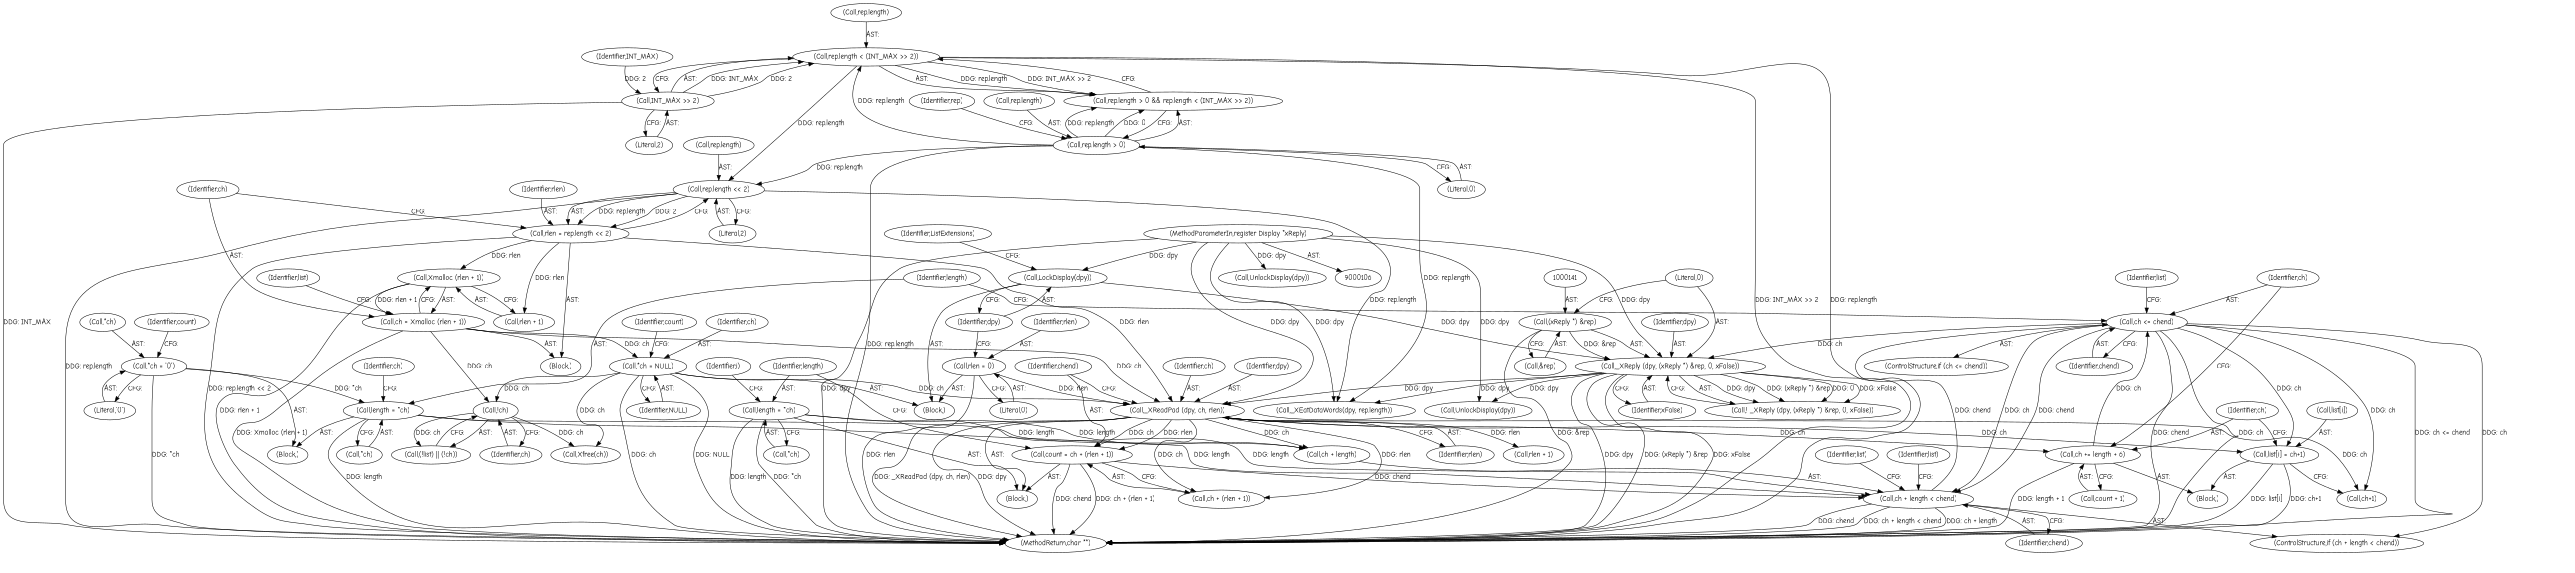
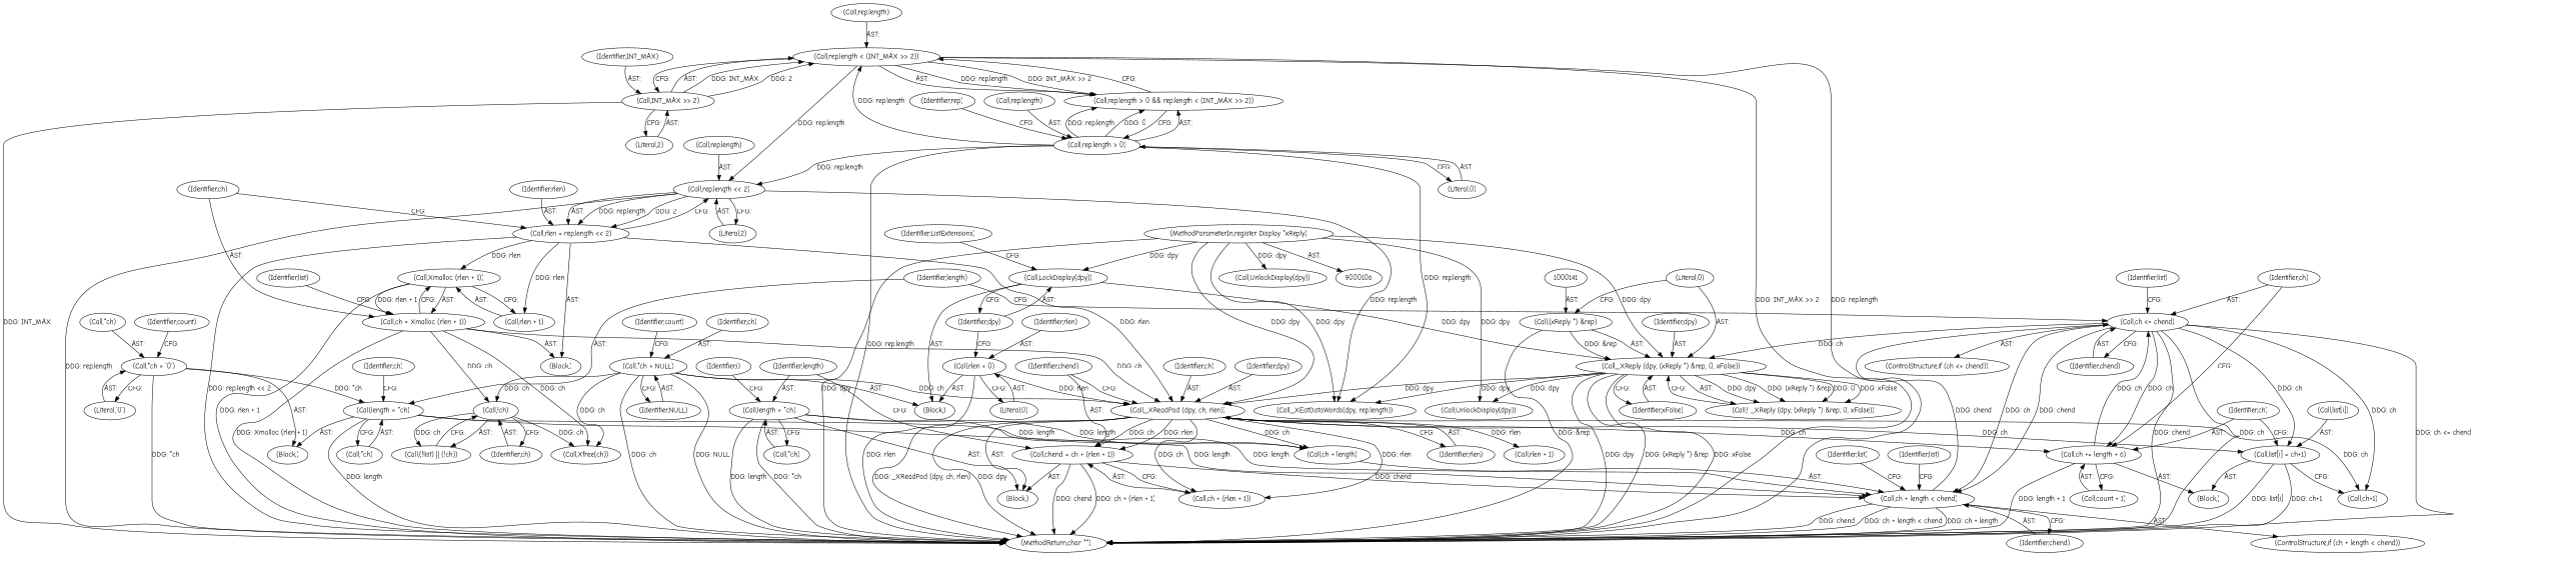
  digraph {
    fontname="Comic Neue"
    node [fontname="Comic Neue"]
    edge [fontname="Comic Neue"]
    n1 [label="(Call,list[i] = ch+1)"]
    n2 [label="(Call,ch+1)"]
    n3 [label="(Block,)"]
    n4 [label="(MethodReturn,char **)"]
    n5 [label="(Call,ch <= chend)"]
    n6 [label="(Call,ch += length + 6)"]
    n7 [label="(Call,ch + length < chend)"]
    n8 [label="(ControlStructure,if (ch <= chend))"]
    n9 [label="(Identifier,chend)"]
    n10 [label="(Call,_XReply (dpy, (xReply *) &rep, 0, xFalse))"]
    n11 [label="(Call,count + 1)"]
    n12 [label="(ControlStructure,if (ch + length < chend))"]
    n13 [label="(Identifier,chend)"]
    n14 [label="(Call,ch + length)"]
    n15 [label="(Call,_XReadPad (dpy, ch, rlen))"]
-   n16 [label="(Call,count = ch + (rlen + 1))"]
+   n16 [label="(Call,chend = ch + (rlen + 1))"]
    n17 [label="(Identifier,rlen)"]
    n18 [label="(Call,rlen + 1)"]
    n19 [label="(Call,ch + (rlen + 1))"]
    n20 [label="(Block,)"]
    n21 [label="(Call,UnlockDisplay(dpy))"]
    n22 [label="(Call,! _XReply (dpy, (xReply *) &rep, 0, xFalse))"]
    n23 [label="(Call,_XEatDataWords(dpy, rep.length))"]
    n24 [label="(Identifier,xFalse)"]
    n25 [label="(Call,LockDisplay(dpy))"]
    n26 [label="(Block,)"]
    n27 [label="(Identifier,dpy)"]
    n28 [label="(Call,rlen = 0)"]
    n29 [label="(MethodParameterIn,register Display *xReply)"]
    n30 [label="(Call,UnlockDisplay(dpy))"]
    n31 [label=9000106]
    n32 [label="(Call,(xReply *) &rep)"]
-   n33 [label="(Call,&rep)"]
    n34 [label="(Call,*ch = NULL)"]
    n35 [label="(Call,!ch)"]
    n36 [label="(Call,Xfree(ch))"]
    n37 [label="(Identifier,NULL)"]
    n38 [label="(Identifier,ch)"]
    n39 [label="(Call,(!list) || (!ch))"]
    n40 [label="(Call,ch = Xmalloc (rlen + 1))"]
    n41 [label="(Call,Xmalloc (rlen + 1))"]
    n42 [label="(Block,)"]
    n43 [label="(Call,rlen + 1)"]
    n44 [label="(Call,rlen = rep.length << 2)"]
    n45 [label="(Call,rep.length << 2)"]
    n46 [label="(Literal,2)"]
    n47 [label="(Call,rep.length < (INT_MAX >> 2))"]
    n48 [label="(Call,INT_MAX >> 2)"]
    n49 [label="(Call,rep.length > 0 && rep.length < (INT_MAX >> 2))"]
    n50 [label="(Literal,2)"]
    n51 [label="(Call,rep.length > 0)"]
    n52 [label="(Literal,0)"]
    n53 [label="(Literal,0)"]
    n54 [label="(Call,length = *ch)"]
    n55 [label="(Call,*ch)"]
    n56 [label="(Call,length = *ch)"]
    n57 [label="(Block,)"]
    n58 [label="(Call,*ch)"]
    n59 [label="(Call,*ch = '\0')"]
    n60 [label="(Literal,'\0')"]
    n61 [label="(Identifier,length)"]
    n62 [label="(Identifier,INT_MAX)"]
    n63 [label="(Call,rep.length)"]
    n64 [label="(Identifier,rep)"]
    n65 [label="(Identifier,ch)"]
    n66 [label="(Identifier,ListExtensions)"]
    n67 [label="(Identifier,list)"]
    n68 [label="(Identifier,chend)"]
    n69 [label="(Identifier,ch)"]
    n70 [label="(Identifier,dpy)"]
    n71 [label="(Identifier,list)"]
    n72 [label="(Identifier,count)"]
    n73 [label="(Identifier,list)"]
    n74 [label="(Identifier,rlen)"]
    n75 [label="(Identifier,dpy)"]
    n76 [label="(Identifier,ch)"]
    n77 [label="(Identifier,ch)"]
    n78 [label="(Identifier,count)"]
    n79 [label="(Identifier,rlen)"]
    n80 [label="(Call,rep.length)"]
    n81 [label="(Identifier,i)"]
    n82 [label="(Identifier,list)"]
    n83 [label="(Identifier,ch)"]
    n84 [label="(Identifier,length)"]
    n85 [label="(Call,rep.length)"]
    n86 [label="(Call,list[i])"]
    n87 [label="(Identifier,ch)"]
    n88 [label="(Call,*ch)"]
    n89 [label="(Literal,0)"]
    1000141
    n1 -> n2 [label="CFG: "]
    n1 -> n3 [label="AST: "]
    n1 -> n4 [label="DDG: list[i]"]
    n1 -> n4 [label="DDG: ch+1"]
    n5 -> n1 [label="DDG: ch"]
    n5 -> n2 [label="DDG: ch"]
    n5 -> n4 [label="DDG: chend"]
    n5 -> n4 [label="DDG: ch"]
    n5 -> n4 [label="DDG: ch <= chend"]
-   n5 -> n12 [label="DDG: ch"]
+   n5 -> n6 [label="DDG: ch"]
    n5 -> n7 [label="DDG: ch"]
    n5 -> n7 [label="DDG: chend"]
    n5 -> n8 [label="AST: "]
    n5 -> n9 [label="CFG: "]
    n5 -> n10 [label="DDG: ch"]
    n6 -> n3 [label="AST: "]
    n6 -> n4 [label="DDG: length + 1"]
    n6 -> n5 [label="DDG: ch"]
    n6 -> n11 [label="CFG: "]
    n7 -> n4 [label="DDG: ch + length"]
    n7 -> n4 [label="DDG: chend"]
    n7 -> n4 [label="DDG: ch + length < chend"]
    n7 -> n5 [label="DDG: chend"]
    n7 -> n12 [label="AST: "]
    n7 -> n13 [label="CFG: "]
    n9 -> n5 [label="AST: "]
    n10 -> n4 [label="DDG: dpy"]
    n10 -> n4 [label="DDG: (xReply *) &rep"]
    n10 -> n4 [label="DDG: xFalse"]
    n10 -> n15 [label="DDG: dpy"]
    n10 -> n21 [label="DDG: dpy"]
    n10 -> n22 [label="AST: "]
    n10 -> n22 [label="DDG: dpy"]
    n10 -> n22 [label="DDG: (xReply *) &rep"]
    n10 -> n22 [label="DDG: 0"]
    n10 -> n22 [label="DDG: xFalse"]
    n10 -> n23 [label="DDG: dpy"]
    n10 -> n24 [label="CFG: "]
    n11 -> n6 [label="AST: "]
    n13 -> n7 [label="AST: "]
    n14 -> n7 [label="AST: "]
    n15 -> n1 [label="DDG: ch"]
    n15 -> n2 [label="DDG: ch"]
    n15 -> n4 [label="DDG: _XReadPad (dpy, ch, rlen)"]
    n15 -> n4 [label="DDG: dpy"]
    n15 -> n6 [label="DDG: ch"]
    n15 -> n14 [label="DDG: ch"]
    n15 -> n16 [label="DDG: ch"]
    n15 -> n16 [label="DDG: rlen"]
    n15 -> n17 [label="CFG: "]
    n15 -> n18 [label="DDG: rlen"]
    n15 -> n19 [label="DDG: ch"]
    n15 -> n19 [label="DDG: rlen"]
    n15 -> n20 [label="AST: "]
    n16 -> n4 [label="DDG: ch + (rlen + 1)"]
    n16 -> n4 [label="DDG: chend"]
    n16 -> n7 [label="DDG: chend"]
    n16 -> n19 [label="CFG: "]
    n16 -> n20 [label="AST: "]
    n17 -> n15 [label="AST: "]
    n19 -> n16 [label="AST: "]
    n22 -> n10 [label="CFG: "]
    n24 -> n10 [label="AST: "]
    n25 -> n10 [label="DDG: dpy"]
    n25 -> n26 [label="AST: "]
    n25 -> n27 [label="CFG: "]
    n27 -> n25 [label="AST: "]
    n27 -> n28 [label="CFG: "]
    n28 -> n4 [label="DDG: rlen"]
    n28 -> n15 [label="DDG: rlen"]
    n28 -> n26 [label="AST: "]
    n28 -> n53 [label="CFG: "]
    n29 -> n4 [label="DDG: dpy"]
    n29 -> n10 [label="DDG: dpy"]
    n29 -> n15 [label="DDG: dpy"]
    n29 -> n21 [label="DDG: dpy"]
    n29 -> n23 [label="DDG: dpy"]
    n29 -> n25 [label="DDG: dpy"]
    n29 -> n30 [label="DDG: dpy"]
    n29 -> n31 [label="AST: "]
    n32 -> n4 [label="DDG: &rep"]
    n32 -> n10 [label="AST: "]
    n32 -> n10 [label="DDG: &rep"]
-   n32 -> n33 [label="CFG: "]
-   n33 -> n32 [label="AST: "]
    n34 -> n4 [label="DDG: ch"]
    n34 -> n4 [label="DDG: NULL"]
    n34 -> n15 [label="DDG: ch"]
    n34 -> n26 [label="AST: "]
    n34 -> n35 [label="DDG: ch"]
    n34 -> n36 [label="DDG: ch"]
    n34 -> n37 [label="CFG: "]
    n35 -> n36 [label="DDG: ch"]
    n35 -> n38 [label="CFG: "]
    n35 -> n39 [label="AST: "]
    n35 -> n39 [label="DDG: ch"]
    n37 -> n34 [label="AST: "]
    n38 -> n35 [label="AST: "]
    n39 -> n35 [label="CFG: "]
    n40 -> n4 [label="DDG: Xmalloc (rlen + 1)"]
    n40 -> n15 [label="DDG: ch"]
    n40 -> n35 [label="DDG: ch"]
-   n40 -> n34 [label="DDG: ch"]
+   n40 -> n36 [label="DDG: ch"]
    n40 -> n41 [label="CFG: "]
    n40 -> n42 [label="AST: "]
    n41 -> n4 [label="DDG: rlen + 1"]
    n41 -> n40 [label="AST: "]
    n41 -> n40 [label="DDG: rlen + 1"]
    n41 -> n43 [label="CFG: "]
    n43 -> n41 [label="AST: "]
    n44 -> n4 [label="DDG: rep.length << 2"]
    n44 -> n15 [label="DDG: rlen"]
    n44 -> n41 [label="DDG: rlen"]
    n44 -> n42 [label="AST: "]
    n44 -> n43 [label="DDG: rlen"]
    n44 -> n45 [label="CFG: "]
    n45 -> n4 [label="DDG: rep.length"]
    n45 -> n23 [label="DDG: rep.length"]
    n45 -> n44 [label="AST: "]
    n45 -> n44 [label="DDG: rep.length"]
    n45 -> n44 [label="DDG: 2"]
    n45 -> n46 [label="CFG: "]
    n46 -> n45 [label="AST: "]
    n47 -> n4 [label="DDG: INT_MAX >> 2"]
    n47 -> n4 [label="DDG: rep.length"]
    n47 -> n45 [label="DDG: rep.length"]
    n47 -> n48 [label="CFG: "]
    n47 -> n49 [label="AST: "]
    n47 -> n49 [label="DDG: rep.length"]
    n47 -> n49 [label="DDG: INT_MAX >> 2"]
    n48 -> n4 [label="DDG: INT_MAX"]
    n48 -> n47 [label="AST: "]
    n48 -> n47 [label="DDG: INT_MAX"]
    n48 -> n47 [label="DDG: 2"]
    n48 -> n50 [label="CFG: "]
    n49 -> n47 [label="CFG: "]
    n49 -> n51 [label="CFG: "]
    n50 -> n48 [label="AST: "]
    n51 -> n4 [label="DDG: rep.length"]
    n51 -> n23 [label="DDG: rep.length"]
    n51 -> n45 [label="DDG: rep.length"]
    n51 -> n47 [label="DDG: rep.length"]
    n51 -> n49 [label="AST: "]
    n51 -> n49 [label="DDG: rep.length"]
    n51 -> n49 [label="DDG: 0"]
    n51 -> n52 [label="CFG: "]
    n52 -> n51 [label="AST: "]
    n53 -> n28 [label="AST: "]
    n54 -> n4 [label="DDG: length"]
    n54 -> n4 [label="DDG: *ch"]
    n54 -> n7 [label="DDG: length"]
    n54 -> n14 [label="DDG: length"]
    n54 -> n20 [label="AST: "]
    n54 -> n55 [label="CFG: "]
    n55 -> n54 [label="AST: "]
    n56 -> n4 [label="DDG: length"]
    n56 -> n7 [label="DDG: length"]
    n56 -> n14 [label="DDG: length"]
    n56 -> n57 [label="AST: "]
    n56 -> n58 [label="CFG: "]
    n58 -> n56 [label="AST: "]
    n59 -> n4 [label="DDG: *ch"]
    n59 -> n56 [label="DDG: *ch"]
    n59 -> n57 [label="AST: "]
    n59 -> n60 [label="CFG: "]
    n60 -> n59 [label="AST: "]
    n61 -> n16 [label="CFG: "]
    n61 -> n54 [label="AST: "]
-   n62 -> n48 [label="DDG: 2"]
+   n62 -> n48 [label="AST: "]
    n63 -> n51 [label="AST: "]
    n64 -> n51 [label="CFG: "]
    n65 -> n40 [label="AST: "]
    n65 -> n44 [label="CFG: "]
    n66 -> n25 [label="CFG: "]
    n67 -> n7 [label="CFG: "]
    n68 -> n15 [label="CFG: "]
    n68 -> n16 [label="AST: "]
    n69 -> n34 [label="AST: "]
    n70 -> n15 [label="AST: "]
    n71 -> n5 [label="CFG: "]
    n72 -> n59 [label="CFG: "]
    n73 -> n7 [label="CFG: "]
    n74 -> n28 [label="AST: "]
    n75 -> n10 [label="AST: "]
    n76 -> n56 [label="CFG: "]
    n77 -> n1 [label="CFG: "]
    n77 -> n6 [label="AST: "]
    n78 -> n34 [label="CFG: "]
    n79 -> n44 [label="AST: "]
    n80 -> n45 [label="AST: "]
    n81 -> n54 [label="CFG: "]
    n82 -> n40 [label="CFG: "]
    n83 -> n5 [label="AST: "]
    n83 -> n6 [label="CFG: "]
    n84 -> n5 [label="CFG: "]
    n84 -> n56 [label="AST: "]
    n85 -> n47 [label="AST: "]
    n86 -> n1 [label="AST: "]
    n87 -> n15 [label="AST: "]
    n88 -> n59 [label="AST: "]
    n89 -> n10 [label="AST: "]
    n89 -> n32 [label="CFG: "]
    1000141 -> n32 [label="AST: "]
  }
